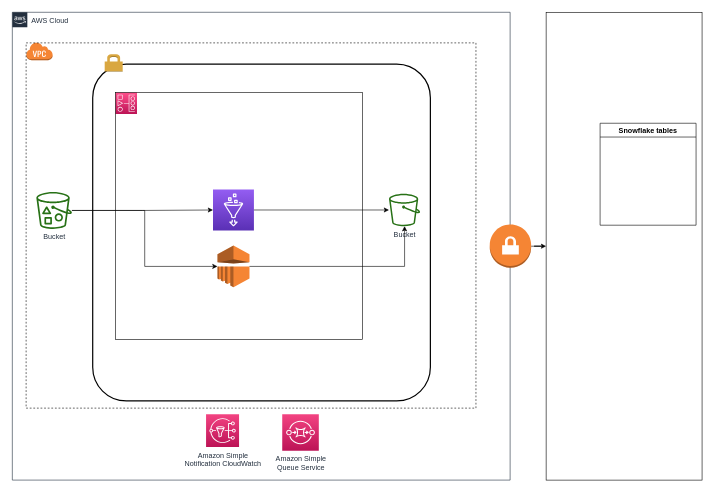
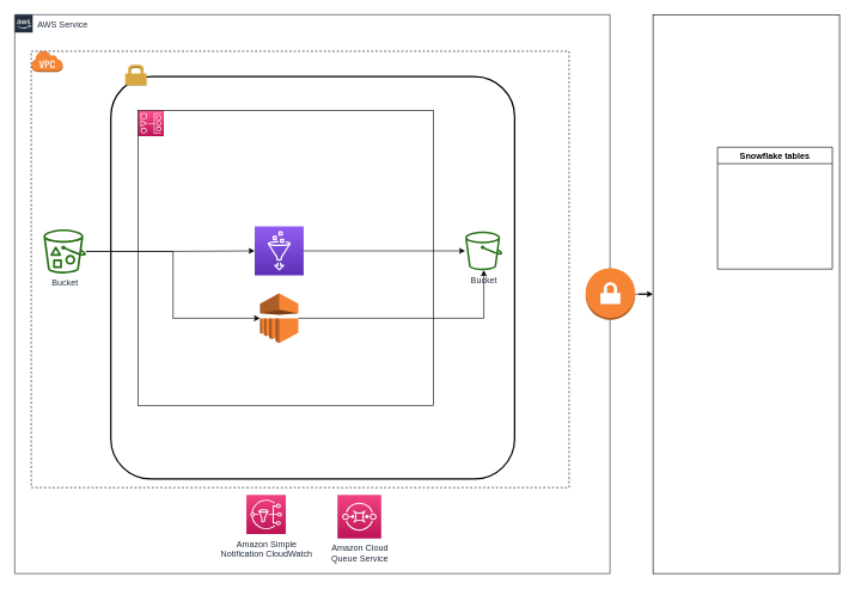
  <mxCell id="0" />
  <mxCell id="1" parent="0" />
  <mxCell id="2" value="" style="group" vertex="1" connectable="0" parent="1"><mxGeometry x="20" y="20" width="1150" height="780" as="geometry" /></mxCell>
- <mxCell id="3" value="AWS Cloud" style="points=[[0,0],[0.25,0],[0.5,0],[0.75,0],[1,0],[1,0.25],[1,0.5],[1,0.75],[1,1],[0.75,1],[0.5,1],[0.25,1],[0,1],[0,0.75],[0,0.5],[0,0.25]];outlineConnect=0;gradientColor=none;html=1;whiteSpace=wrap;fontSize=12;fontStyle=0;shape=mxgraph.aws4.group;grIcon=mxgraph.aws4.group_aws_cloud_alt;strokeColor=#232F3E;fillColor=none;verticalAlign=top;align=left;spacingLeft=30;fontColor=#232F3E;dashed=0;labelBackgroundColor=#ffffff;container=1;pointerEvents=0;collapsible=0;recursiveResize=0;" parent="2" vertex="1"><mxGeometry width="830" height="780" as="geometry" /></mxCell>
+ <mxCell id="3" value="AWS Service" style="points=[[0,0],[0.25,0],[0.5,0],[0.75,0],[1,0],[1,0.25],[1,0.5],[1,0.75],[1,1],[0.75,1],[0.5,1],[0.25,1],[0,1],[0,0.75],[0,0.5],[0,0.25]];outlineConnect=0;gradientColor=none;html=1;whiteSpace=wrap;fontSize=12;fontStyle=0;shape=mxgraph.aws4.group;grIcon=mxgraph.aws4.group_aws_cloud_alt;strokeColor=#232F3E;fillColor=none;verticalAlign=top;align=left;spacingLeft=30;fontColor=#232F3E;dashed=0;labelBackgroundColor=#ffffff;container=1;pointerEvents=0;collapsible=0;recursiveResize=0;" parent="2" vertex="1"><mxGeometry width="830" height="780" as="geometry" /></mxCell>
  <mxCell id="4" value="" style="outlineConnect=0;dashed=0;verticalLabelPosition=bottom;verticalAlign=top;align=center;html=1;shape=mxgraph.aws3.virtual_private_cloud;fillColor=#F58534;gradientColor=none;" vertex="1" parent="3"><mxGeometry x="23" y="50" width="44.17" height="30" as="geometry" /></mxCell>
  <mxCell id="5" value="" style="rounded=0;whiteSpace=wrap;html=1;fillColor=none;" vertex="1" parent="2"><mxGeometry x="890" width="260" height="780" as="geometry" /></mxCell>
  <mxCell id="6" value="" style="rounded=0;whiteSpace=wrap;html=1;labelBackgroundColor=none;fillColor=none;dashed=1;container=1;pointerEvents=0;collapsible=0;recursiveResize=0;fontStyle=0" parent="2" vertex="1"><mxGeometry x="23" y="51" width="750" height="609" as="geometry" /></mxCell>
  <mxCell id="7" value="" style="group" vertex="1" connectable="0" parent="6"><mxGeometry x="157" y="19" width="593" height="578" as="geometry" /></mxCell>
  <mxCell id="8" value="" style="rounded=1;arcSize=10;dashed=0;fillColor=none;gradientColor=none;strokeWidth=2;fontColor=#33FFFF;" vertex="1" parent="7"><mxGeometry x="-46" y="16.491" width="563" height="561.509" as="geometry" /></mxCell>
  <mxCell id="9" value="" style="dashed=0;html=1;shape=mxgraph.aws3.permissions;fillColor=#D9A741;gradientColor=none;dashed=0;fontColor=#33FFFF;" vertex="1" parent="7"><mxGeometry x="-26" width="30" height="28.859" as="geometry" /></mxCell>
  <mxCell id="10" value="" style="group" vertex="1" connectable="0" parent="7"><mxGeometry x="-8" y="63.75" width="496" height="492.82" as="geometry" /></mxCell>
  <mxCell id="11" value="" style="sketch=0;points=[[0,0,0],[0.25,0,0],[0.5,0,0],[0.75,0,0],[1,0,0],[0,1,0],[0.25,1,0],[0.5,1,0],[0.75,1,0],[1,1,0],[0,0.25,0],[0,0.5,0],[0,0.75,0],[1,0.25,0],[1,0.5,0],[1,0.75,0]];outlineConnect=0;fontColor=#232F3E;gradientColor=#FF4F8B;gradientDirection=north;fillColor=#BC1356;strokeColor=#ffffff;dashed=0;verticalLabelPosition=bottom;verticalAlign=top;align=center;html=1;fontSize=12;fontStyle=0;aspect=fixed;shape=mxgraph.aws4.resourceIcon;resIcon=mxgraph.aws4.managed_workflows_for_apache_airflow;" vertex="1" parent="10"><mxGeometry width="35.864" height="35.864" as="geometry" /></mxCell>
  <mxCell id="12" value="" style="whiteSpace=wrap;html=1;aspect=fixed;fontColor=#33FFFF;fillColor=none;" vertex="1" parent="10"><mxGeometry width="412" height="412" as="geometry" /></mxCell>
  <mxCell id="13" value="" style="sketch=0;points=[[0,0,0],[0.25,0,0],[0.5,0,0],[0.75,0,0],[1,0,0],[0,1,0],[0.25,1,0],[0.5,1,0],[0.75,1,0],[1,1,0],[0,0.25,0],[0,0.5,0],[0,0.75,0],[1,0.25,0],[1,0.5,0],[1,0.75,0]];outlineConnect=0;fontColor=#232F3E;gradientColor=#945DF2;gradientDirection=north;fillColor=#5A30B5;strokeColor=#ffffff;dashed=0;verticalLabelPosition=bottom;verticalAlign=top;align=center;html=1;fontSize=12;fontStyle=0;aspect=fixed;shape=mxgraph.aws4.resourceIcon;resIcon=mxgraph.aws4.glue;" vertex="1" parent="10"><mxGeometry x="162.575" y="161.76" width="68.229" height="68.229" as="geometry" /></mxCell>
  <mxCell id="14" value="" style="outlineConnect=0;dashed=0;verticalLabelPosition=bottom;verticalAlign=top;align=center;html=1;shape=mxgraph.aws3.emr;fillColor=#F58534;gradientColor=none;fontColor=#33FFFF;" vertex="1" parent="10"><mxGeometry x="169.996" y="255.248" width="53.396" height="69.382" as="geometry" /></mxCell>
  <mxCell id="15" value="Bucket" style="outlineConnect=0;fontColor=#232F3E;gradientColor=none;fillColor=#277116;strokeColor=none;dashed=0;verticalLabelPosition=bottom;verticalAlign=top;align=center;html=1;fontSize=12;fontStyle=0;aspect=fixed;pointerEvents=1;shape=mxgraph.aws4.bucket;labelBackgroundColor=#ffffff;" parent="7" vertex="1"><mxGeometry x="448.001" y="232.643" width="51.897" height="53.972" as="geometry" /></mxCell>
  <mxCell id="16" style="edgeStyle=orthogonalEdgeStyle;rounded=0;orthogonalLoop=1;jettySize=auto;html=1;fontColor=#33FFFF;" edge="1" parent="7" source="14" target="15"><mxGeometry relative="1" as="geometry" /></mxCell>
  <mxCell id="17" style="edgeStyle=orthogonalEdgeStyle;rounded=0;orthogonalLoop=1;jettySize=auto;html=1;fontColor=#33FFFF;" edge="1" parent="7" source="13" target="15"><mxGeometry relative="1" as="geometry" /></mxCell>
  <mxCell id="18" style="edgeStyle=orthogonalEdgeStyle;rounded=0;orthogonalLoop=1;jettySize=auto;html=1;entryX=0;entryY=0.5;entryDx=0;entryDy=0;entryPerimeter=0;fontColor=#33FFFF;" edge="1" parent="6" source="19" target="14"><mxGeometry relative="1" as="geometry" /></mxCell>
  <mxCell id="19" value="Bucket" style="outlineConnect=0;fontColor=#232F3E;gradientColor=none;fillColor=#277116;strokeColor=none;dashed=0;verticalLabelPosition=bottom;verticalAlign=top;align=center;html=1;fontSize=12;fontStyle=0;aspect=fixed;pointerEvents=1;shape=mxgraph.aws4.bucket_with_objects;labelBackgroundColor=#ffffff;" parent="6" vertex="1"><mxGeometry x="17.002" y="248.513" width="59.328" height="61.701" as="geometry" /></mxCell>
  <mxCell id="20" style="edgeStyle=orthogonalEdgeStyle;rounded=0;orthogonalLoop=1;jettySize=auto;html=1;entryX=0;entryY=0.5;entryDx=0;entryDy=0;entryPerimeter=0;fontColor=#33FFFF;fontStyle=0" edge="1" parent="6" source="19" target="13"><mxGeometry relative="1" as="geometry" /></mxCell>
  <mxCell id="21" value="Amazon Simple&lt;br&gt;Notification CloudWatch&lt;br&gt;" style="outlineConnect=0;fontColor=#232F3E;gradientColor=#F34482;gradientDirection=north;fillColor=#BC1356;strokeColor=#ffffff;dashed=0;verticalLabelPosition=bottom;verticalAlign=top;align=center;html=1;fontSize=12;fontStyle=0;aspect=fixed;shape=mxgraph.aws4.resourceIcon;resIcon=mxgraph.aws4.sns;labelBackgroundColor=#ffffff;" vertex="1" parent="6"><mxGeometry x="300" y="619" width="55" height="55" as="geometry" /></mxCell>
- <mxCell id="22" value="Amazon Simple&lt;br&gt;Queue Service&lt;br&gt;" style="outlineConnect=0;fontColor=#232F3E;gradientColor=#F34482;gradientDirection=north;fillColor=#BC1356;strokeColor=#ffffff;dashed=0;verticalLabelPosition=bottom;verticalAlign=top;align=center;html=1;fontSize=12;fontStyle=0;aspect=fixed;shape=mxgraph.aws4.resourceIcon;resIcon=mxgraph.aws4.sqs;labelBackgroundColor=#ffffff;" parent="6" vertex="1"><mxGeometry x="427" y="619" width="61" height="61" as="geometry" /></mxCell>
+ <mxCell id="22" value="Amazon Cloud&lt;br&gt;Queue Service&lt;br&gt;" style="outlineConnect=0;fontColor=#232F3E;gradientColor=#F34482;gradientDirection=north;fillColor=#BC1356;strokeColor=#ffffff;dashed=0;verticalLabelPosition=bottom;verticalAlign=top;align=center;html=1;fontSize=12;fontStyle=0;aspect=fixed;shape=mxgraph.aws4.resourceIcon;resIcon=mxgraph.aws4.sqs;labelBackgroundColor=#ffffff;" parent="6" vertex="1"><mxGeometry x="427" y="619" width="61" height="61" as="geometry" /></mxCell>
  <mxCell id="23" style="edgeStyle=orthogonalEdgeStyle;rounded=0;orthogonalLoop=1;jettySize=auto;html=1;fontColor=#000000;" edge="1" parent="2" source="24" target="5"><mxGeometry relative="1" as="geometry" /></mxCell>
  <mxCell id="24" value="" style="outlineConnect=0;dashed=0;verticalLabelPosition=bottom;verticalAlign=top;align=center;html=1;shape=mxgraph.aws3.vpn_gateway;fillColor=#F58534;gradientColor=none;fontColor=#000000;" vertex="1" parent="2"><mxGeometry x="796" y="354" width="69" height="72" as="geometry" /></mxCell>
  <mxCell id="25" value="Snowflake tables" style="swimlane;fontColor=#000000;fillColor=none;" vertex="1" parent="2"><mxGeometry x="980" y="185" width="160" height="170" as="geometry" /></mxCell>
  <mxCell id="26" value="" style="shape=image;html=1;verticalAlign=top;verticalLabelPosition=bottom;labelBackgroundColor=#ffffff;imageAspect=0;aspect=fixed;image=https://cdn1.iconfinder.com/data/icons/line-christmas-icons/75/_snowflake-128.png;fontColor=#000000;fillColor=none;" vertex="1" parent="2"><mxGeometry x="890" width="40" height="40" as="geometry" /></mxCell>
